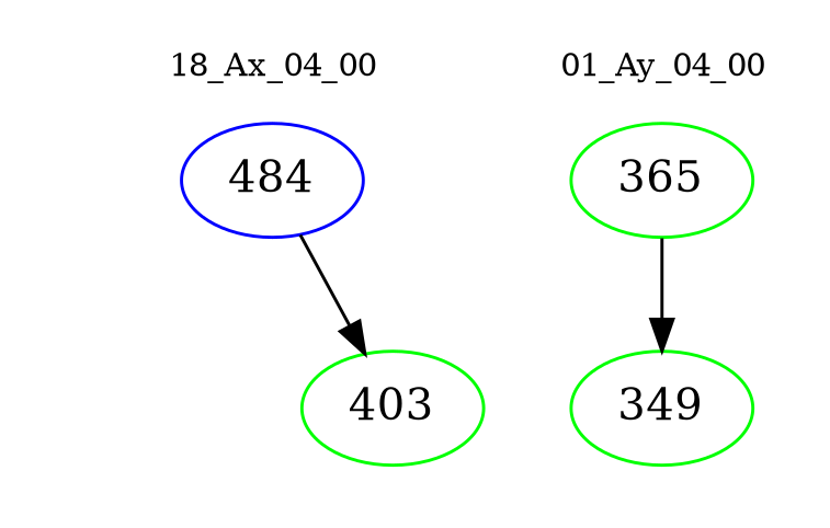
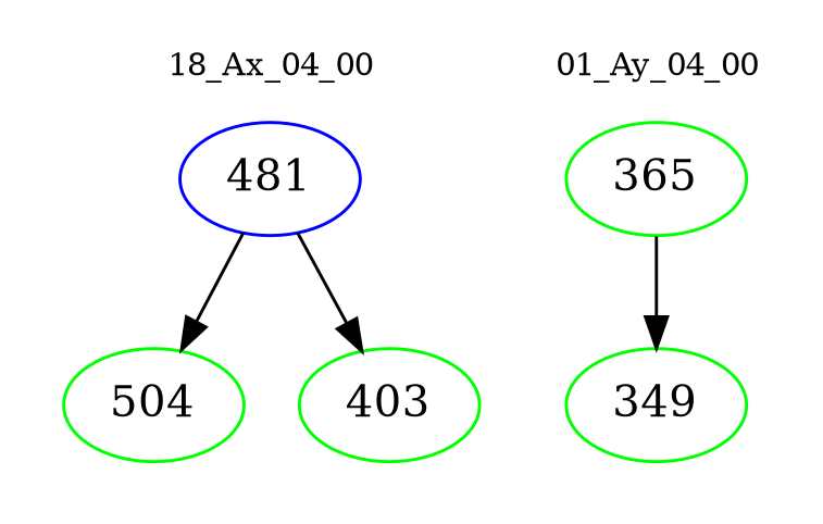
  digraph {
    node [color=green]
    edge [color=black]
-   n1 [color=blue label=484]
+   n1 [color=blue label=481]
+   n2 [label=504]
    n3 [label=403]
    n4 [label=365]
    n5 [label=349]
    subgraph cluster_1 {
      color=white
      fontsize=10
      label="18_Ax_04_00"
      n1
+     n2
      n3
    }
    subgraph cluster_2 {
      color=white
      fontsize=10
      label="01_Ay_04_00"
      n4
      n5
    }
+   n1 -> n2
    n1 -> n3
    n4 -> n5
  }
